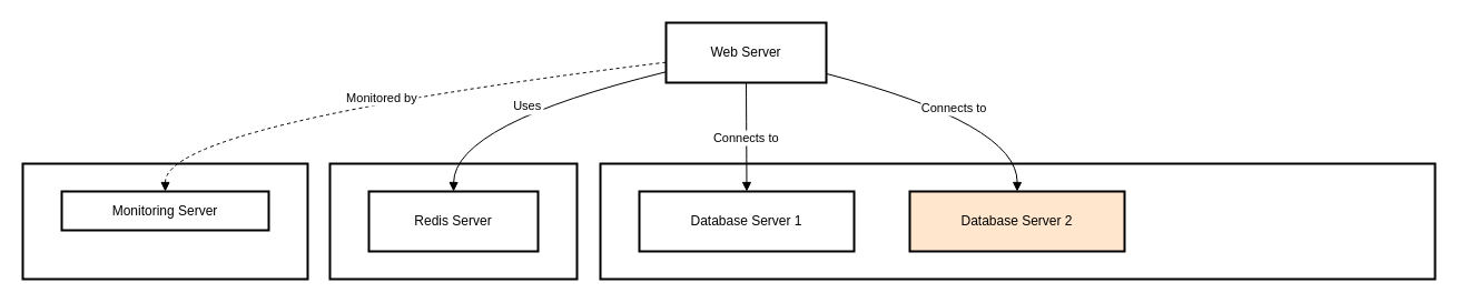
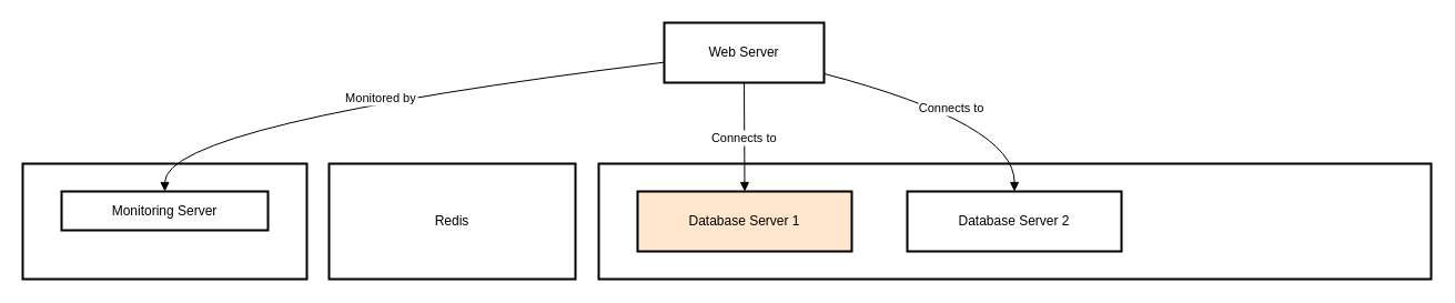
  <mxCell id="0" />
  <mxCell id="1" parent="0" />
  <mxCell id="2" value="Monitoring" style="whiteSpace=wrap;strokeWidth=2;" vertex="1" parent="1"><mxGeometry x="20" y="147" width="256" height="104" as="geometry" /></mxCell>
  <mxCell id="3" value="Redis" style="whiteSpace=wrap;strokeWidth=2;" vertex="1" parent="1"><mxGeometry x="296" y="147" width="222" height="104" as="geometry" /></mxCell>
  <mxCell id="4" value="Database Cluster" style="whiteSpace=wrap;strokeWidth=2;" vertex="1" parent="1"><mxGeometry x="539" y="147" width="750" height="104" as="geometry" /></mxCell>
  <mxCell id="5" value="Web Server" style="whiteSpace=wrap;strokeWidth=2;" vertex="1" parent="1"><mxGeometry x="598" y="20" width="144" height="54" as="geometry" /></mxCell>
- <mxCell id="6" value="Database Server 1" style="whiteSpace=wrap;strokeWidth=2;" vertex="1" parent="1"><mxGeometry x="574" y="172" width="193" height="54" as="geometry" /></mxCell>
- <mxCell id="7" value="Database Server 2" style="whiteSpace=wrap;strokeWidth=2;fillColor=#ffe6cc;" vertex="1" parent="1"><mxGeometry x="817" y="172" width="193" height="54" as="geometry" /></mxCell>
- <mxCell id="8" value="Redis Server" style="whiteSpace=wrap;strokeWidth=2;" vertex="1" parent="1"><mxGeometry x="331" y="172" width="152" height="54" as="geometry" /></mxCell>
+ <mxCell id="6" value="Database Server 1" style="whiteSpace=wrap;strokeWidth=2;fillColor=#ffe6cc;" vertex="1" parent="1"><mxGeometry x="574" y="172" width="193" height="54" as="geometry" /></mxCell>
+ <mxCell id="7" value="Database Server 2" style="whiteSpace=wrap;strokeWidth=2;" vertex="1" parent="1"><mxGeometry x="817" y="172" width="193" height="54" as="geometry" /></mxCell>
  <mxCell id="9" value="Monitoring Server" style="whiteSpace=wrap;strokeWidth=2;" vertex="1" parent="1"><mxGeometry x="55" y="172" width="186" height="35" as="geometry" /></mxCell>
  <mxCell id="10" value="Connects to" style="curved=1;startArrow=none;endArrow=block;exitX=0.5;exitY=1;entryX=0.5;entryY=0;" edge="1" parent="1" source="5" target="6"><mxGeometry relative="1" as="geometry"><Array as="points" /></mxGeometry></mxCell>
  <mxCell id="11" value="Connects to" style="curved=1;startArrow=none;endArrow=block;exitX=1;exitY=0.85;entryX=0.5;entryY=0;" edge="1" parent="1" source="5" target="7"><mxGeometry relative="1" as="geometry"><Array as="points"><mxPoint x="914" y="111" /></Array></mxGeometry></mxCell>
- <mxCell id="12" value="Uses" style="curved=1;startArrow=none;endArrow=block;exitX=0;exitY=0.82;entryX=0.5;entryY=0;" edge="1" parent="1" source="5" target="8"><mxGeometry relative="1" as="geometry"><Array as="points"><mxPoint x="408" y="111" /></Array></mxGeometry></mxCell>
- <mxCell id="13" value="Monitored by" style="curved=1;startArrow=none;endArrow=block;exitX=0;exitY=0.66;entryX=0.5;entryY=0;dashed=1;" edge="1" parent="1" source="5" target="9"><mxGeometry relative="1" as="geometry"><Array as="points"><mxPoint x="148" y="111" /></Array></mxGeometry></mxCell>
+ <mxCell id="13" value="Monitored by" style="curved=1;startArrow=none;endArrow=block;exitX=0;exitY=0.66;entryX=0.5;entryY=0;" edge="1" parent="1" source="5" target="9"><mxGeometry relative="1" as="geometry"><Array as="points"><mxPoint x="148" y="111" /></Array></mxGeometry></mxCell>
